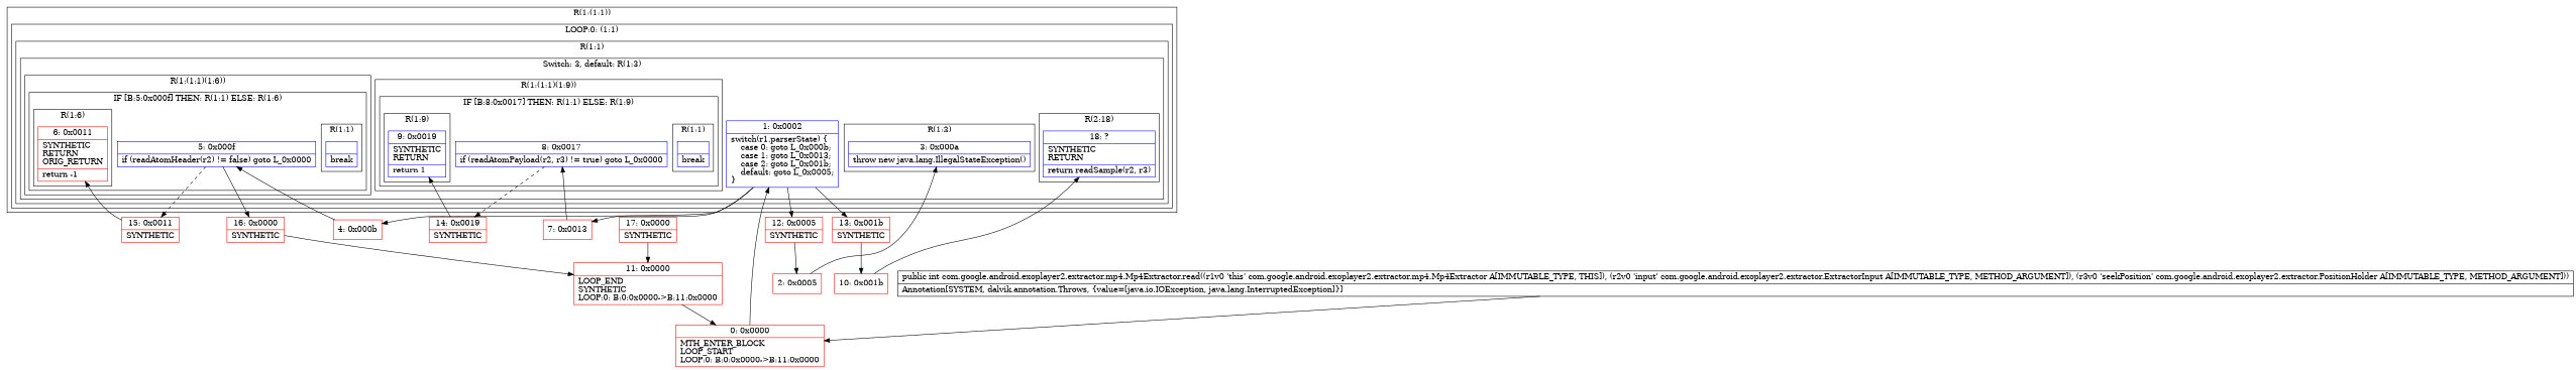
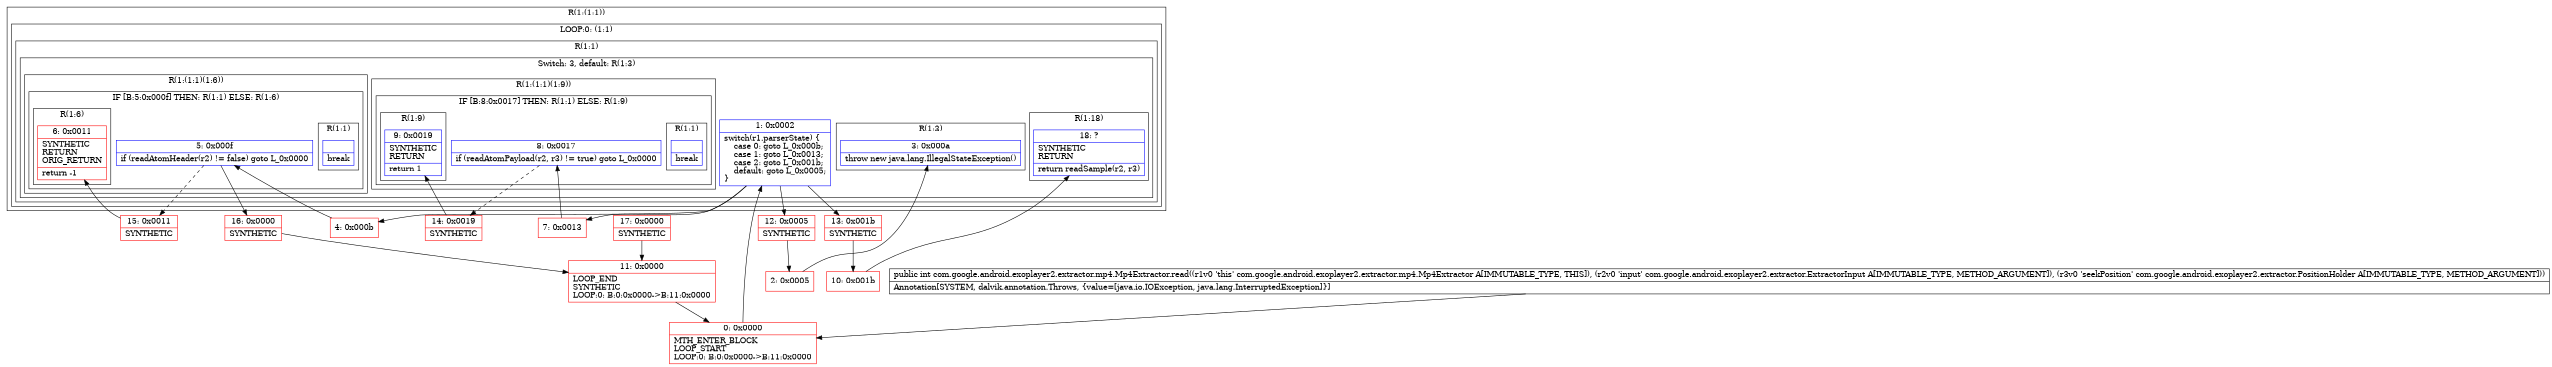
  digraph {
    node [color=red shape=record]
    n1 [color=blue label="{|break\l}"]
    n2 [label="{6\:\ 0x0011|SYNTHETIC\lRETURN\lORIG_RETURN\l|return \-1\l}"]
    n3 [color=blue label="{5\:\ 0x000f|if (readAtomHeader(r2) != false) goto L_0x0000\l}"]
    n4 [color=blue label="{|break\l}"]
    n5 [color=blue label="{9\:\ 0x0019|SYNTHETIC\lRETURN\l|return 1\l}"]
    n6 [color=blue label="{8\:\ 0x0017|if (readAtomPayload(r2, r3) != true) goto L_0x0000\l}"]
    n7 [color=blue label="{18\:\ ?|SYNTHETIC\lRETURN\l|return readSample(r2, r3)\l}"]
    n8 [color=blue label="{3\:\ 0x000a|throw new java.lang.IllegalStateException()\l}"]
    n9 [color=blue label="{1\:\ 0x0002|switch(r1.parserState) \{\l    case 0: goto L_0x000b;\l    case 1: goto L_0x0013;\l    case 2: goto L_0x001b;\l    default: goto L_0x0005;\l\}\l}"]
    n10 [label="{15\:\ 0x0011|SYNTHETIC\l}"]
    n11 [label="{16\:\ 0x0000|SYNTHETIC\l}"]
    n12 [label="{14\:\ 0x0019|SYNTHETIC\l}"]
    n13 [label="{4\:\ 0x000b}"]
    n14 [label="{7\:\ 0x0013}"]
    n15 [label="{12\:\ 0x0005|SYNTHETIC\l}"]
    n16 [label="{13\:\ 0x001b|SYNTHETIC\l}"]
    n17 [label="{2\:\ 0x0005}"]
    n18 [label="{10\:\ 0x001b}"]
    n19 [label="{11\:\ 0x0000|LOOP_END\lSYNTHETIC\lLOOP:0: B:0:0x0000\-\>B:11:0x0000\l}"]
    n20 [label="{17\:\ 0x0000|SYNTHETIC\l}"]
    n21 [label="{0\:\ 0x0000|MTH_ENTER_BLOCK\lLOOP_START\lLOOP:0: B:0:0x0000\-\>B:11:0x0000\l}"]
    n22 [label="{public int com.google.android.exoplayer2.extractor.mp4.Mp4Extractor.read((r1v0 'this' com.google.android.exoplayer2.extractor.mp4.Mp4Extractor A[IMMUTABLE_TYPE, THIS]), (r2v0 'input' com.google.android.exoplayer2.extractor.ExtractorInput A[IMMUTABLE_TYPE, METHOD_ARGUMENT]), (r3v0 'seekPosition' com.google.android.exoplayer2.extractor.PositionHolder A[IMMUTABLE_TYPE, METHOD_ARGUMENT]))  | Annotation[SYSTEM, dalvik.annotation.Throws, \{value=[java.io.IOException, java.lang.InterruptedException]\}]\l}" color=""]
    subgraph cluster_1 {
      label="R(1:(1:1))"
      subgraph cluster_2 {
        label="LOOP:0: (1:1)"
        subgraph cluster_3 {
          label="R(1:1)"
          subgraph cluster_4 {
            label="Switch: 3, default: R(1:3)"
            n9
            subgraph cluster_5 {
              label="R(1:(1:1)(1:6))"
              subgraph cluster_6 {
                label="IF [B:5:0x000f] THEN: R(1:1) ELSE: R(1:6)"
                n3
                subgraph cluster_7 {
                  label="R(1:1)"
                  n1
                }
                subgraph cluster_8 {
                  label="R(1:6)"
                  n2
                }
              }
            }
            subgraph cluster_9 {
              label="R(1:(1:1)(1:9))"
              subgraph cluster_10 {
                label="IF [B:8:0x0017] THEN: R(1:1) ELSE: R(1:9)"
                n6
                subgraph cluster_11 {
                  label="R(1:1)"
                  n4
                }
                subgraph cluster_12 {
                  label="R(1:9)"
                  n5
                }
              }
            }
            subgraph cluster_13 {
-             label="R(2:18)"
+             label="R(1:18)"
              n7
            }
            subgraph cluster_14 {
              label="R(1:3)"
              n8
            }
          }
        }
      }
    }
    n3 -> n10 [style=dashed]
    n3 -> n11
    n6 -> n12 [style=dashed]
    n9 -> n13
    n9 -> n14
    n9 -> n15
    n9 -> n16
    n10 -> n2
    n11 -> n19
    n12 -> n5
    n13 -> n3
    n14 -> n6
    n15 -> n17
    n16 -> n18
    n17 -> n8
    n18 -> n7
    n19 -> n21
    n20 -> n19
    n21 -> n9
    n22 -> n21
  }
